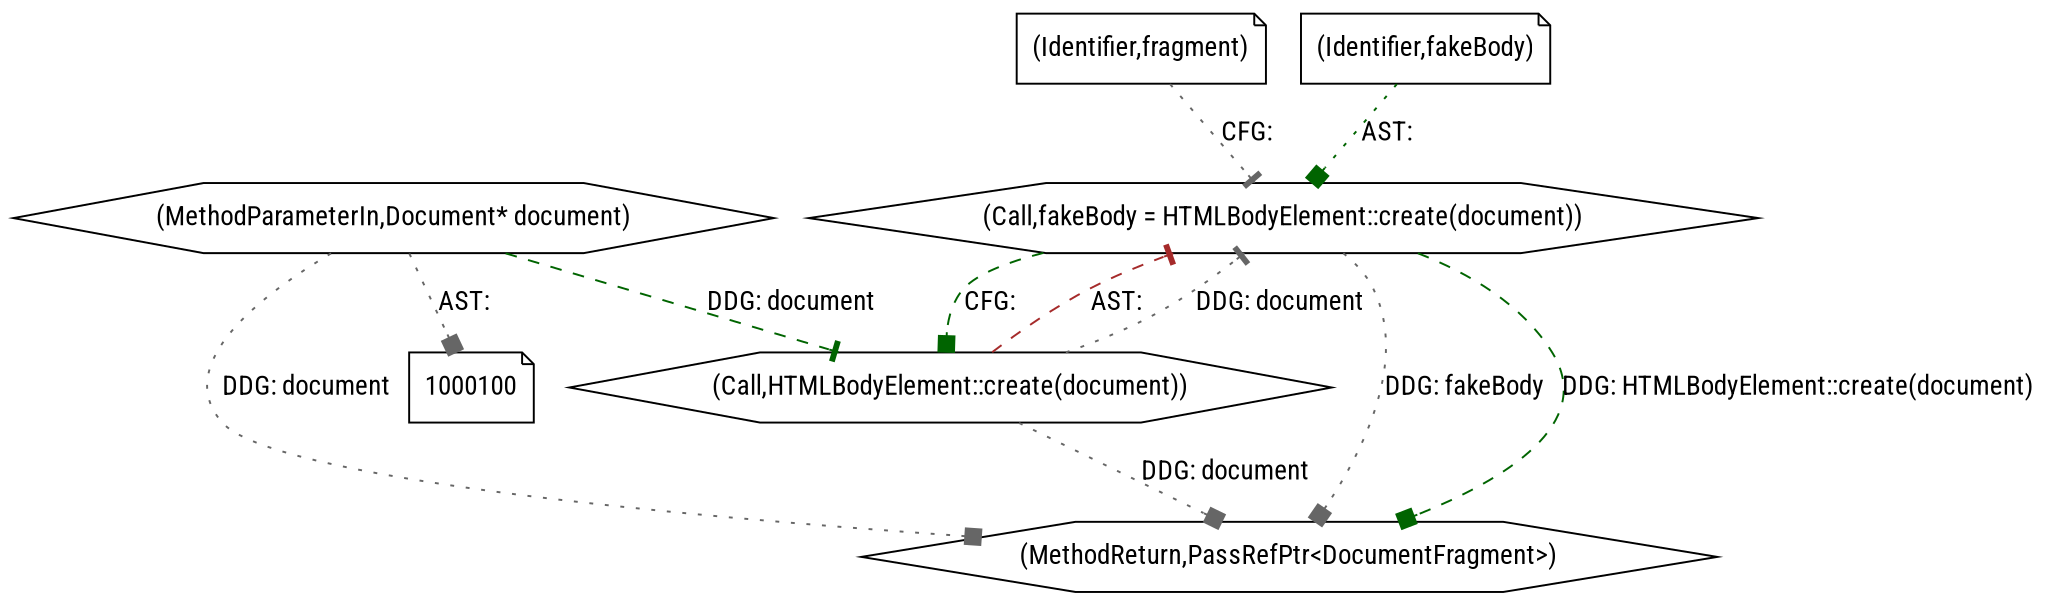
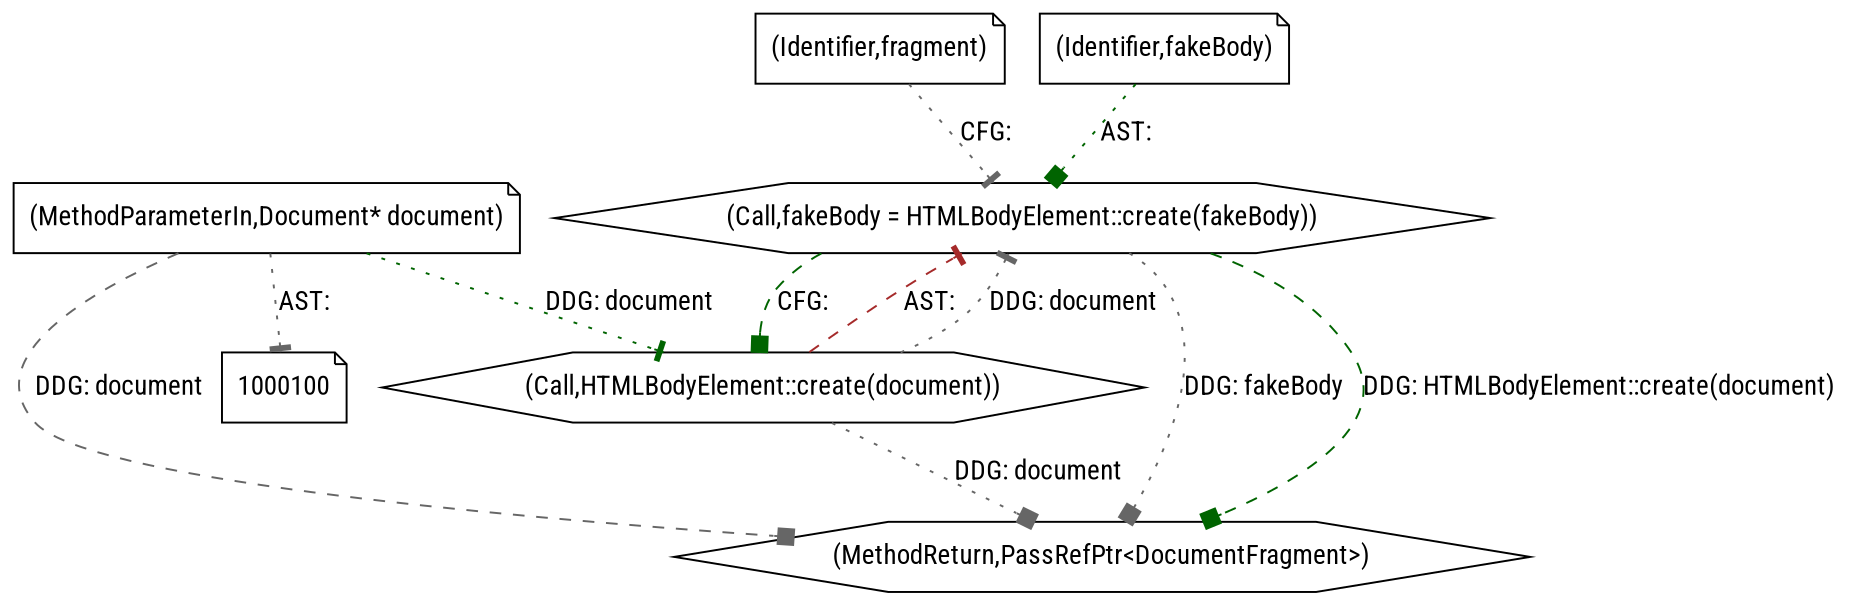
  digraph {
    fontname="Roboto Condensed"
    node [fontname="Roboto Condensed" shape=hexagon]
    edge [arrowhead=box color=gray40 fontname="Roboto Condensed" style=dotted]
-   n1 [label="(Call,fakeBody = HTMLBodyElement::create(document))"]
+   n1 [label="(Call,fakeBody = HTMLBodyElement::create(fakeBody))"]
    n2 [label="(Call,HTMLBodyElement::create(document))"]
    n3 [label="(MethodReturn,PassRefPtr<DocumentFragment>)"]
-   n4 [label="(MethodParameterIn,Document* document)"]
+   n4 [label="(MethodParameterIn,Document* document)" shape=note]
    1000100 [shape=note]
    n6 [label="(Identifier,fragment)" shape=note]
    n7 [label="(Identifier,fakeBody)" shape=note]
    n1 -> n2 [color=darkgreen label="CFG: " style=dashed]
    n1 -> n3 [label="DDG: fakeBody"]
    n1 -> n3 [color=darkgreen label="DDG: HTMLBodyElement::create(document)" style=dashed]
    n2 -> n1 [arrowhead=tee color=brown label="AST: " style=dashed]
    n2 -> n1 [arrowhead=tee label="DDG: document"]
    n2 -> n3 [label="DDG: document"]
-   n4 -> n2 [arrowhead=tee color=darkgreen label="DDG: document" style=dashed]
-   n4 -> n3 [label="DDG: document"]
-   n4 -> 1000100 [label="AST: "]
+   n4 -> n2 [arrowhead=tee color=darkgreen label="DDG: document"]
+   n4 -> n3 [label="DDG: document" style=dashed]
+   n4 -> 1000100 [arrowhead=tee label="AST: "]
    n6 -> n1 [arrowhead=tee label="CFG: "]
    n7 -> n1 [color=darkgreen label="AST: "]
  }
